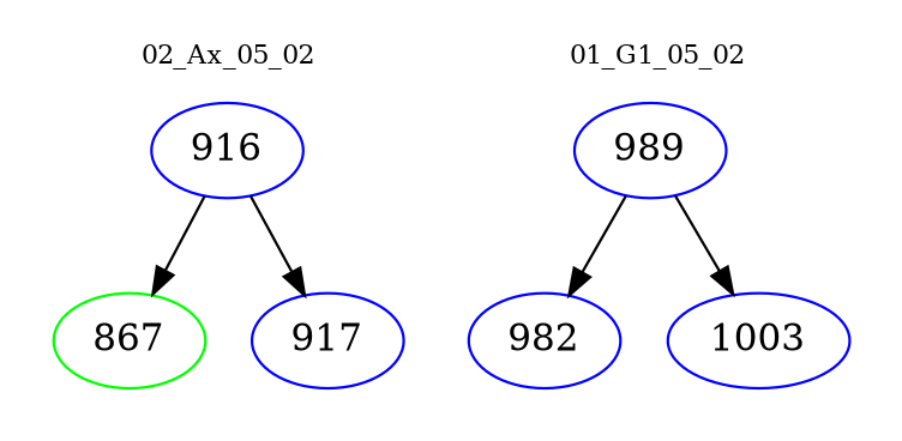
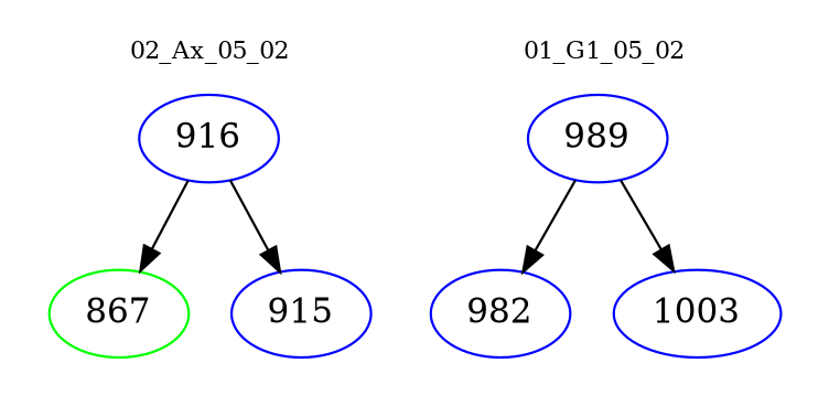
  digraph {
    node [color=blue]
    edge [color=black]
    n1 [label=916]
    n2 [color=green label=867]
-   n3 [label=917]
+   n3 [label=915]
    n4 [label=989]
    n5 [label=982]
    n6 [label=1003]
    subgraph cluster_1 {
      color=white
      fontsize=10
      label="02_Ax_05_02"
      n1
      n2
      n3
    }
    subgraph cluster_2 {
      color=white
      fontsize=10
      label="01_G1_05_02"
      n4
      n5
      n6
    }
    n1 -> n2
    n1 -> n3
    n4 -> n5
    n4 -> n6
  }
